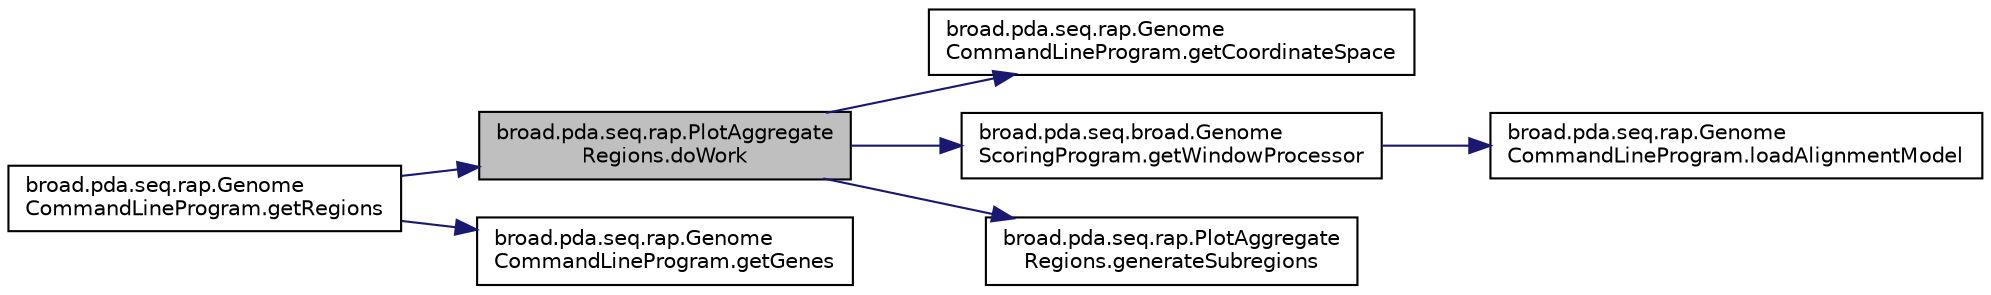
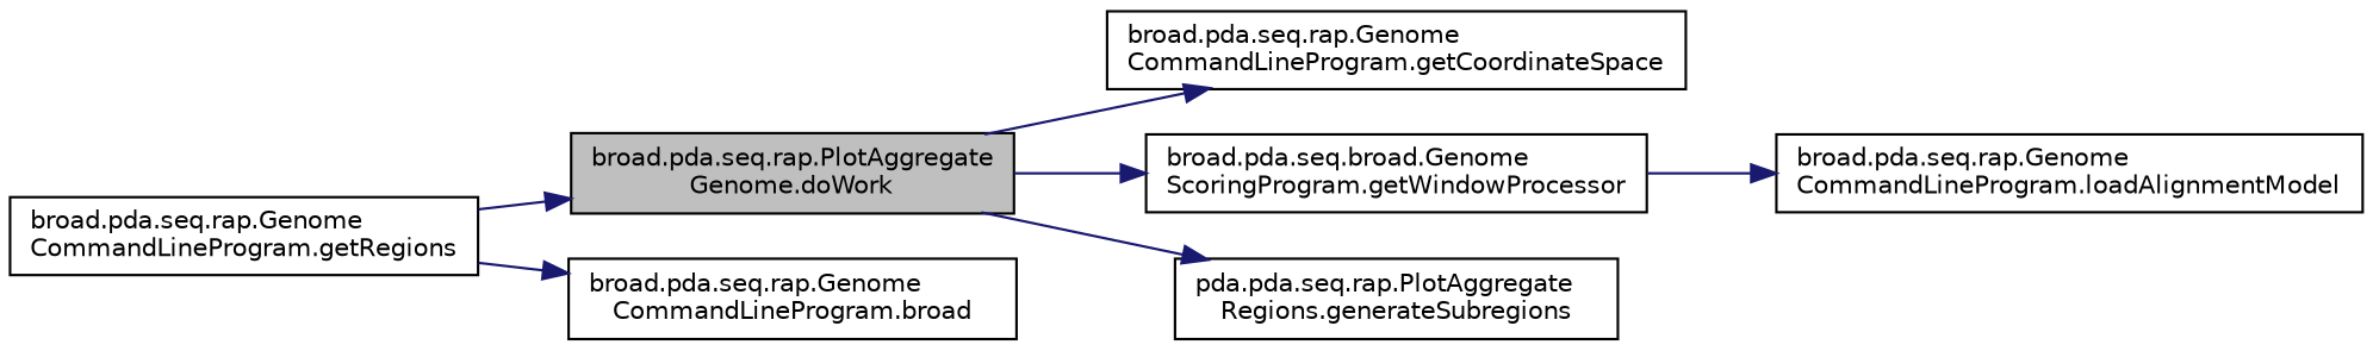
  digraph {
    rankdir=LR
    node [color=black fillcolor=white fontname=Helvetica fontsize=10 shape=record style=filled]
    edge [color=midnightblue fontname=Helvetica fontsize=10 labelfontname=Helvetica labelfontsize=10 style=solid]
-   n1 [fillcolor=grey75 fontcolor=black height=0.2 label="broad.pda.seq.rap.PlotAggregate\lRegions.doWork" width=0.4]
+   n1 [fillcolor=grey75 fontcolor=black height=0.2 label="broad.pda.seq.rap.PlotAggregate\lGenome.doWork" width=0.4]
    n2 [height=0.2 label="broad.pda.seq.rap.Genome\lCommandLineProgram.getCoordinateSpace" width=0.4]
    n3 [height=0.2 label="broad.pda.seq.broad.Genome\lScoringProgram.getWindowProcessor" width=0.4]
-   n4 [height=0.2 label="broad.pda.seq.rap.PlotAggregate\lRegions.generateSubregions" width=0.4]
+   n4 [height=0.2 label="pda.pda.seq.rap.PlotAggregate\lRegions.generateSubregions" width=0.4]
    n5 [height=0.2 label="broad.pda.seq.rap.Genome\lCommandLineProgram.getRegions" width=0.4]
-   n6 [height=0.2 label="broad.pda.seq.rap.Genome\lCommandLineProgram.getGenes" width=0.4]
+   n6 [height=0.2 label="broad.pda.seq.rap.Genome\lCommandLineProgram.broad" width=0.4]
    n7 [height=0.2 label="broad.pda.seq.rap.Genome\lCommandLineProgram.loadAlignmentModel" width=0.4]
    n1 -> n2
    n1 -> n3
    n1 -> n4
    n3 -> n7
    n5 -> n1
    n5 -> n6
  }
